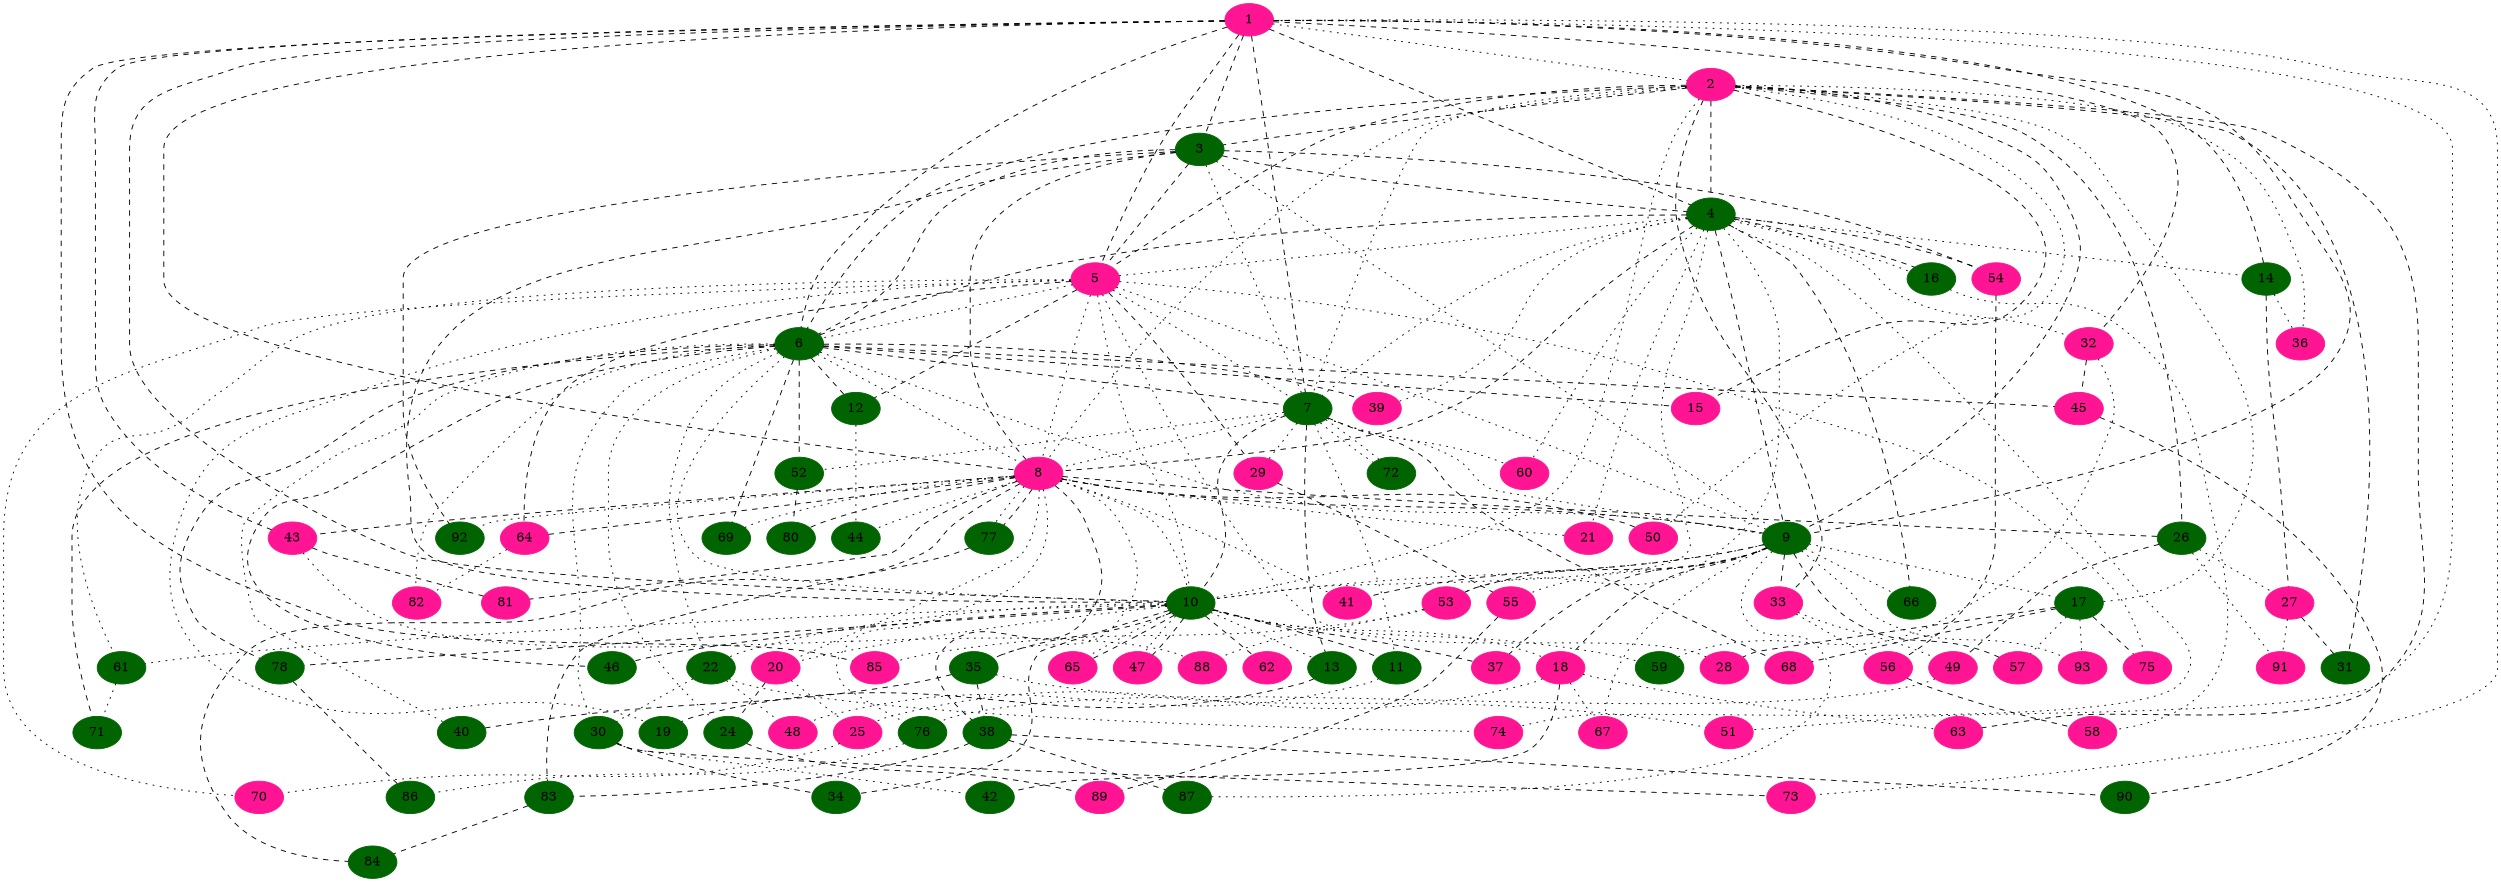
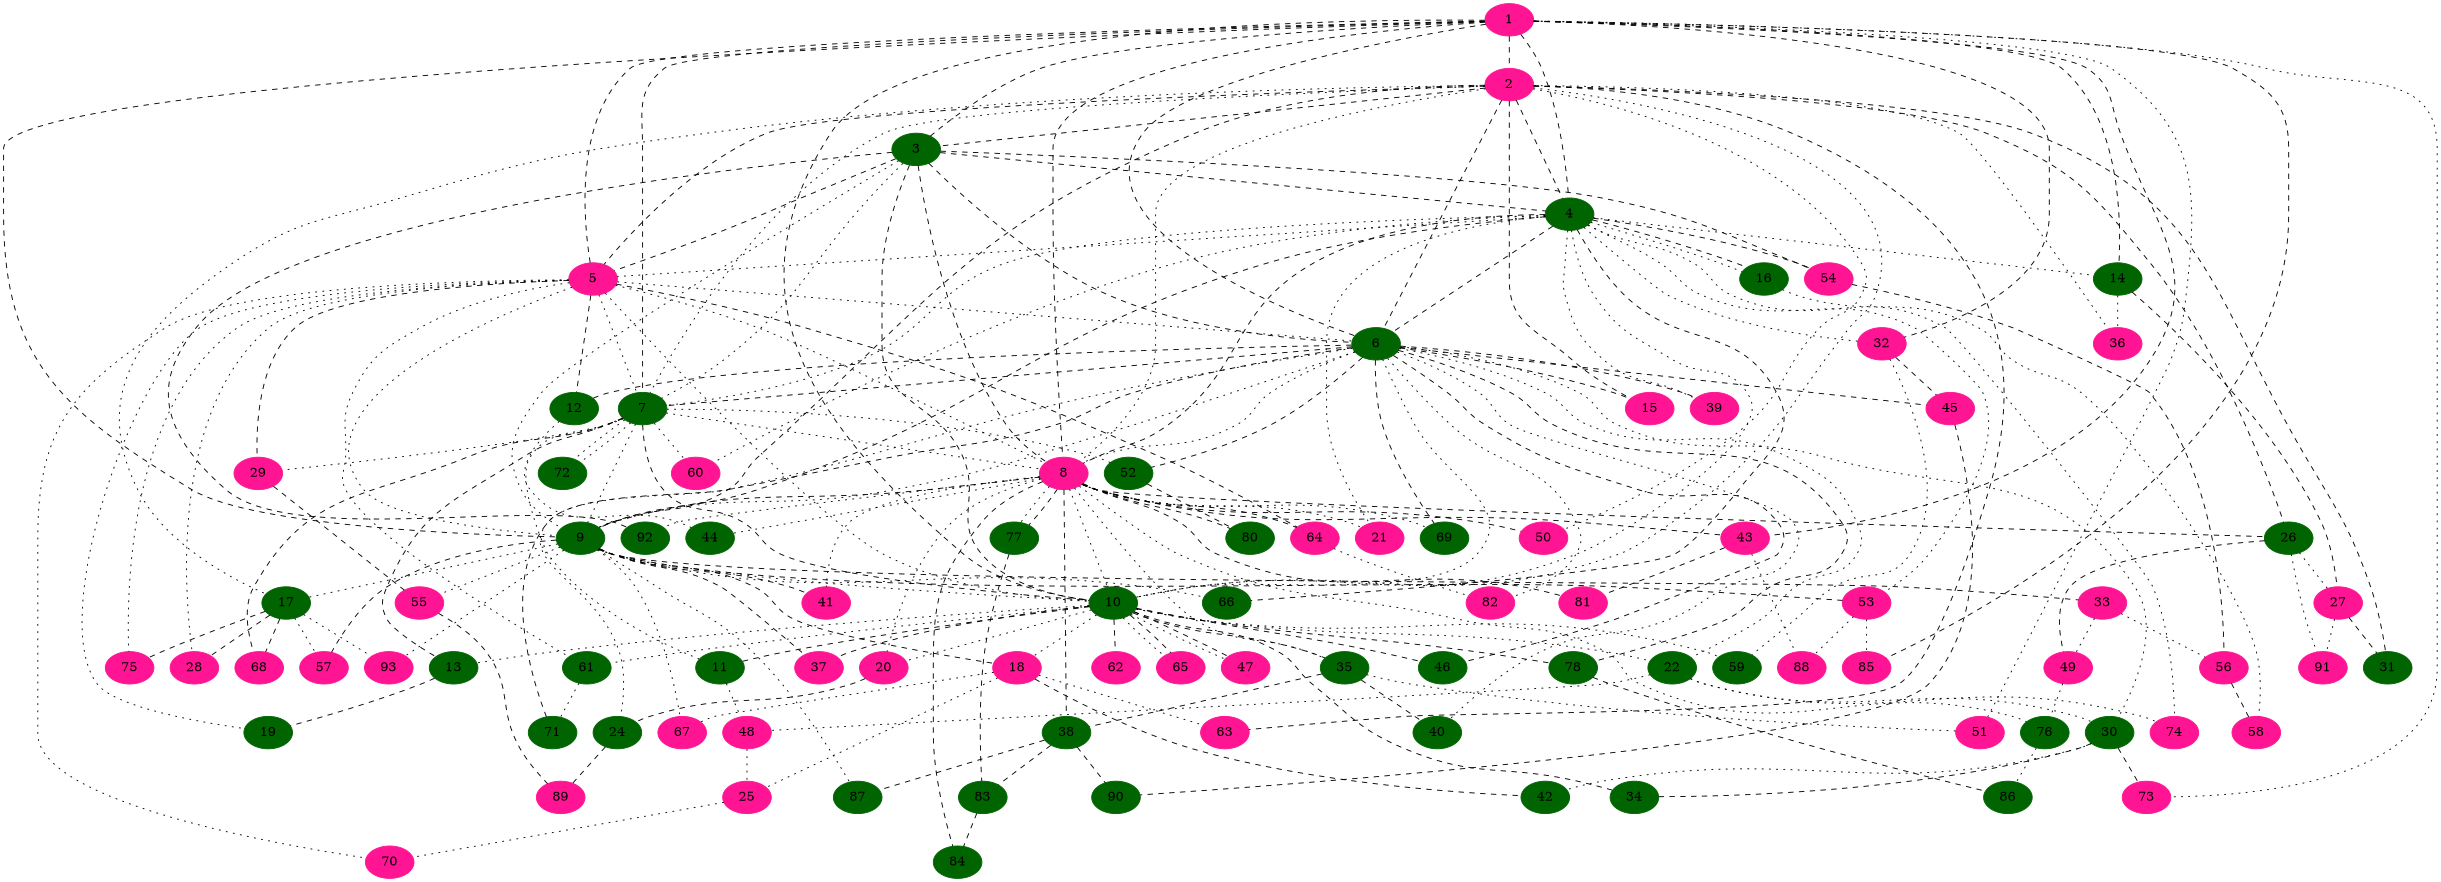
  graph {
    node [color=deeppink style=filled]
    edge [style=dashed]
    1
    2
    3 [color=darkgreen]
    4 [color=darkgreen]
    5
    6 [color=darkgreen]
    7 [color=darkgreen]
    8
    9 [color=darkgreen]
    10 [color=darkgreen]
    14 [color=darkgreen]
    32
    43
    51
    73
    85
    15
    17 [color=darkgreen]
    26 [color=darkgreen]
    31 [color=darkgreen]
    33
    36
    50
    63
    54
    92 [color=darkgreen]
    16 [color=darkgreen]
    21
    39
    53
    60
    66 [color=darkgreen]
    74
    12 [color=darkgreen]
    19 [color=darkgreen]
    28
    29
    61 [color=darkgreen]
    64
    70
    75
    22 [color=darkgreen]
    24 [color=darkgreen]
    30 [color=darkgreen]
    40 [color=darkgreen]
    45
    46 [color=darkgreen]
    52 [color=darkgreen]
    69 [color=darkgreen]
    71 [color=darkgreen]
    78 [color=darkgreen]
    82
    11 [color=darkgreen]
    13 [color=darkgreen]
    68
    72 [color=darkgreen]
    20
    35 [color=darkgreen]
    38 [color=darkgreen]
    41
    44 [color=darkgreen]
    76 [color=darkgreen]
    77 [color=darkgreen]
    80 [color=darkgreen]
    81
    84 [color=darkgreen]
    18
    n68 [label=93]
    37
    55
    57
    67
    87 [color=darkgreen]
    34 [color=darkgreen]
    47
    59 [color=darkgreen]
    62
    65
    27
    88
    49
    91
    56
    58
    48
    89
    42 [color=darkgreen]
    90 [color=darkgreen]
    86 [color=darkgreen]
    25
    83 [color=darkgreen]
-   1 -- 2 [style=dotted]
+   1 -- 2
    1 -- 3
    1 -- 4
    1 -- 5
    1 -- 6
    1 -- 7
    1 -- 8
    1 -- 9
    1 -- 10
    1 -- 14
    1 -- 32
    1 -- 43
    1 -- 51 [style=dotted]
    1 -- 73 [style=dotted]
    1 -- 85
    2 -- 3
    2 -- 4
    2 -- 5
    2 -- 6
    2 -- 7 [style=dotted]
    2 -- 8 [style=dotted]
    2 -- 9
    2 -- 10 [style=dotted]
    2 -- 15
    2 -- 17 [style=dotted]
    2 -- 26
    2 -- 31
-   2 -- 33
    2 -- 36 [style=dotted]
    2 -- 50 [style=dotted]
    2 -- 63
    3 -- 4
    3 -- 5
    3 -- 6
    3 -- 7 [style=dotted]
    3 -- 8
    3 -- 9 [style=dotted]
    3 -- 10
    3 -- 54
    3 -- 92
    4 -- 5 [style=dotted]
    4 -- 6
    4 -- 7 [style=dotted]
    4 -- 8
    4 -- 9
    4 -- 10 [style=dotted]
    4 -- 14 [style=dotted]
    4 -- 32 [style=dotted]
    4 -- 54
    4 -- 16 [style=dotted]
    4 -- 16
    4 -- 21 [style=dotted]
    4 -- 39 [style=dotted]
    4 -- 53 [style=dotted]
    4 -- 60 [style=dotted]
    4 -- 66
    4 -- 74 [style=dotted]
    5 -- 6 [style=dotted]
    5 -- 7 [style=dotted]
    5 -- 8 [style=dotted]
    5 -- 9 [style=dotted]
    5 -- 10 [style=dotted]
    5 -- 12
    5 -- 19 [style=dotted]
    5 -- 28 [style=dotted]
    5 -- 29
    5 -- 61 [style=dotted]
    5 -- 64
    5 -- 70 [style=dotted]
    5 -- 75 [style=dotted]
    6 -- 7
    6 -- 8 [style=dotted]
    6 -- 9 [style=dotted]
    6 -- 10 [style=dotted]
    6 -- 15
    6 -- 39
    6 -- 12
    6 -- 22 [style=dotted]
    6 -- 24 [style=dotted]
    6 -- 30 [style=dotted]
    6 -- 40 [style=dotted]
    6 -- 45
    6 -- 46
    6 -- 52
    6 -- 69
    6 -- 71
    6 -- 78
    6 -- 82 [style=dotted]
    7 -- 8 [style=dotted]
    7 -- 9 [style=dotted]
    7 -- 10
    7 -- 60 [style=dotted]
    7 -- 29 [style=dotted]
    7 -- 52 [style=dotted]
    7 -- 11 [style=dotted]
    7 -- 13
    7 -- 68
    7 -- 72 [style=dotted]
    7 -- 72 [style=dotted]
    8 -- 9
    8 -- 10 [style=dotted]
    8 -- 43
    8 -- 26
    8 -- 50
    8 -- 92 [style=dotted]
    8 -- 21 [style=dotted]
    8 -- 64
    8 -- 69 [style=dotted]
    8 -- 20 [style=dotted]
    8 -- 35 [style=dotted]
    8 -- 38
    8 -- 41 [style=dotted]
    8 -- 44 [style=dotted]
    8 -- 76 [style=dotted]
    8 -- 77 [style=dotted]
    8 -- 77
    8 -- 80
    8 -- 81
    8 -- 84
    9 -- 10 [style=dotted]
    9 -- 17 [style=dotted]
    9 -- 33
    9 -- 53
    9 -- 66 [style=dotted]
    9 -- 41
    9 -- 18
    9 -- n68 [style=dotted]
    9 -- 37
    9 -- 55 [style=dotted]
    9 -- 57
    9 -- 67 [style=dotted]
    9 -- 87 [style=dotted]
    10 -- 61 [style=dotted]
    10 -- 22 [style=dotted]
    10 -- 46
    10 -- 78
    10 -- 11
    10 -- 13 [style=dotted]
    10 -- 20 [style=dotted]
    10 -- 35
    10 -- 18 [style=dotted]
    10 -- 37
    10 -- 34
    10 -- 47 [style=dotted]
    10 -- 47
    10 -- 59 [style=dotted]
    10 -- 62
    10 -- 65 [style=dotted]
    10 -- 65
    14 -- 36 [style=dotted]
    14 -- 27
    32 -- 45
    32 -- 59 [style=dotted]
    43 -- 81
    43 -- 88 [style=dotted]
    17 -- 28
    17 -- 75
    17 -- 68
    17 -- n68 [style=dotted]
    17 -- 57 [style=dotted]
    26 -- 27 [style=dotted]
    26 -- 49
    26 -- 91 [style=dotted]
    33 -- 49 [style=dotted]
    33 -- 56 [style=dotted]
    54 -- 56
    16 -- 58 [style=dotted]
    53 -- 85 [style=dotted]
    53 -- 88 [style=dotted]
    12 -- 44 [style=dotted]
    29 -- 55
    61 -- 71 [style=dotted]
    64 -- 82 [style=dotted]
    22 -- 74 [style=dotted]
    22 -- 30 [style=dotted]
    22 -- 48 [style=dotted]
    24 -- 89
    30 -- 73
    30 -- 34
    30 -- 42 [style=dotted]
    45 -- 90
    52 -- 80
    78 -- 86
    11 -- 48 [style=dotted]
    13 -- 19
    20 -- 24
-   20 -- 25 [style=dotted]
+   48 -- 25 [style=dotted]
    35 -- 51 [style=dotted]
    35 -- 40
    35 -- 38
    38 -- 87
    38 -- 90
    38 -- 83
    76 -- 86 [style=dotted]
    77 -- 83
    18 -- 63 [style=dotted]
    18 -- 67 [style=dotted]
    18 -- 42
    18 -- 25 [style=dotted]
    55 -- 89
    27 -- 31
    27 -- 91 [style=dotted]
    49 -- 76 [style=dotted]
    56 -- 58
    25 -- 70 [style=dotted]
    83 -- 84
  }
